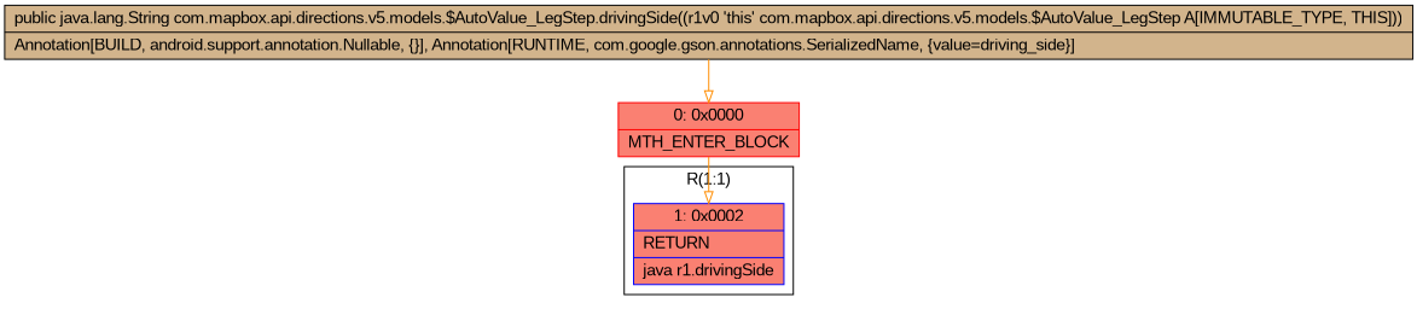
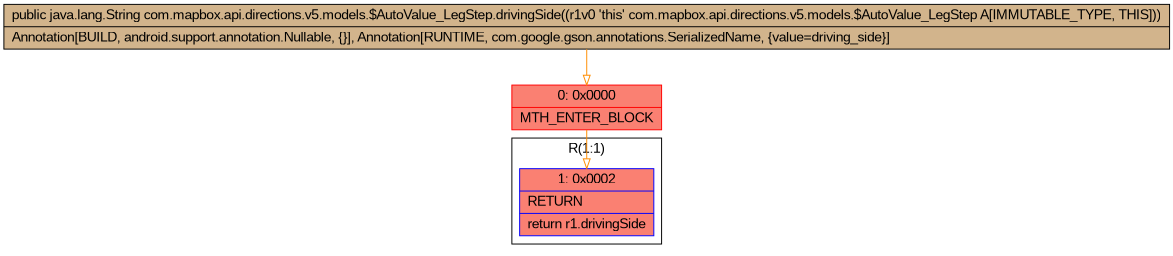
  digraph {
    fontname="Liberation Sans"
    node [shape=record style=filled fillcolor=salmon fontname="Liberation Sans"]
    edge [color=darkorange arrowhead=onormal fontname="Liberation Sans"]
-   n1 [color=blue label="{1\:\ 0x0002|RETURN\l|java r1.drivingSide\l}"]
+   n1 [color=blue label="{1\:\ 0x0002|RETURN\l|return r1.drivingSide\l}"]
    n2 [color=red label="{0\:\ 0x0000|MTH_ENTER_BLOCK\l}"]
    n3 [label="{public java.lang.String com.mapbox.api.directions.v5.models.$AutoValue_LegStep.drivingSide((r1v0 'this' com.mapbox.api.directions.v5.models.$AutoValue_LegStep A[IMMUTABLE_TYPE, THIS]))  | Annotation[BUILD, android.support.annotation.Nullable, \{\}], Annotation[RUNTIME, com.google.gson.annotations.SerializedName, \{value=driving_side\}]\l}" fillcolor=tan]
    subgraph cluster_1 {
      label="R(1:1)"
      n1
    }
    n2 -> n1
    n3 -> n2
  }
